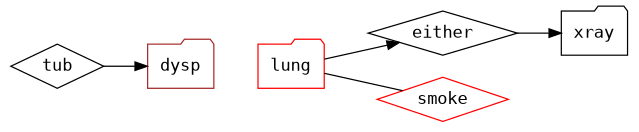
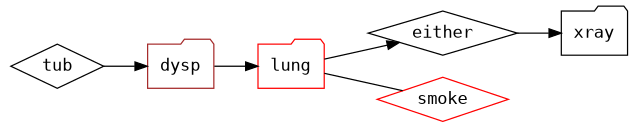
  digraph {
    fontname="DejaVu Sans Mono"
    rankdir=LR
    node [color=black fontname="DejaVu Sans Mono" shape=folder]
    edge [fontname="DejaVu Sans Mono"]
    xray
    either [shape=diamond]
    dysp [color=brown]
    lung [color=red]
    smoke [color=red shape=diamond]
    tub [shape=diamond]
    either -> xray
+   dysp -> lung
    lung -> either
    lung -> smoke [dir=none]
    tub -> dysp
  }
